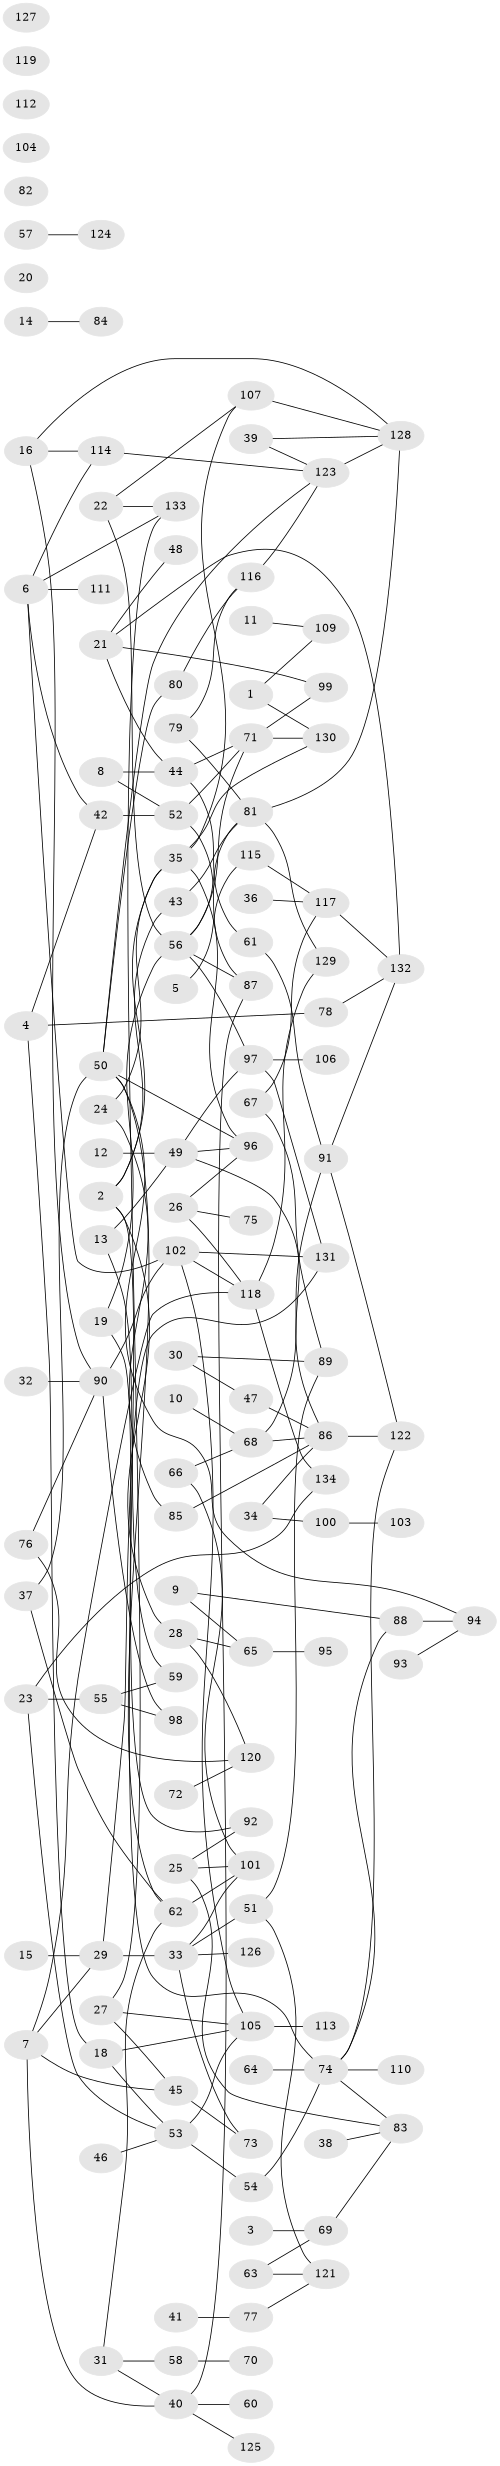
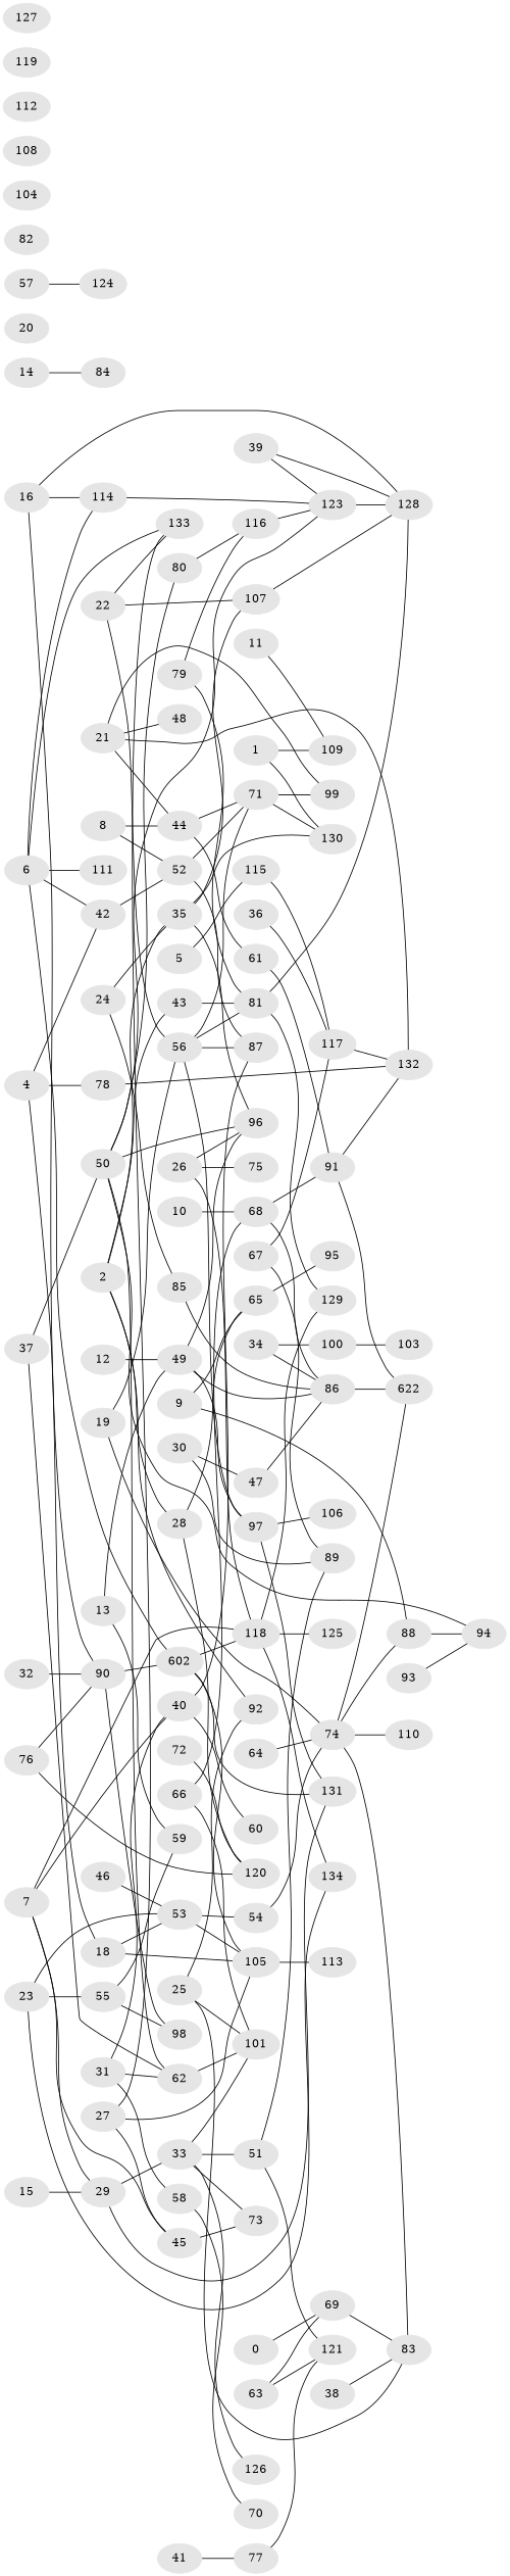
  graph {
    rankdir=LR
    node [color=gray90 style=filled]
    1
    109
    130
    2
    28
    35
    43
    92
    65
    120
    107
    96
    81
-   3
+   3 [label=0]
    69
    83
    4
    18
    42
    78
    53
    105
    52
    132
    5
    115
    117
    6
-   102
+   102 [label=602]
    111
    114
    133
    118
    131
    123
    7
    29
    40
    45
    33
    60
    87
    73
    134
    129
    125
    8
    44
    61
    71
    9
    88
    95
    94
    10
    68
    86
    91
    11
    12
    49
    97
    13
    59
    14
    84
    15
    16
    90
    128
    98
    54
    113
    19
    56
    74
    110
-   122
+   122 [label=622]
    20
    21
    48
    99
    22
    23
    55
    24
    85
    25
    101
    26
    75
    27
    51
    126
    30
    47
    89
    31
    58
    62
    70
    32
    121
    34
    100
    103
    36
    37
    50
    80
    38
    39
    41
    77
    46
    106
    116
    57
    124
    63
    64
    66
    67
    72
    76
    79
    82
    93
    104
+   108
    112
    119
    127
    1 -- 109
    1 -- 130
    2 -- 28
    2 -- 35
    2 -- 43
    2 -- 92
    28 -- 65
    28 -- 120
    35 -- 130
    35 -- 107
    35 -- 96
    43 -- 81
    65 -- 95
    107 -- 128
    81 -- 129
    81 -- 128
    3 -- 69
    69 -- 83
    4 -- 18
    4 -- 42
    4 -- 78
    18 -- 53
    18 -- 105
    42 -- 52
    78 -- 132
    53 -- 105
    53 -- 54
    105 -- 113
    52 -- 87
    52 -- 71
    5 -- 115
    115 -- 117
    117 -- 132
    6 -- 42
    6 -- 102
    6 -- 111
    6 -- 114
    6 -- 133
    102 -- 105
    102 -- 118
    102 -- 131
    114 -- 123
    118 -- 134
    118 -- 129
-   40 -- 125
+   118 -- 125
    123 -- 128
    7 -- 118
    7 -- 29
    7 -- 40
    7 -- 45
    29 -- 131
    29 -- 33
    40 -- 60
    40 -- 87
    45 -- 73
    33 -- 73
    33 -- 101
    33 -- 51
    33 -- 126
    8 -- 52
    8 -- 44
    44 -- 61
    44 -- 71
    61 -- 91
    71 -- 130
    71 -- 99
    9 -- 65
    9 -- 88
    88 -- 94
    10 -- 68
    68 -- 86
    68 -- 91
    86 -- 122
    91 -- 132
    91 -- 122
    11 -- 109
    12 -- 49
    49 -- 96
    49 -- 86
    49 -- 97
    97 -- 131
    97 -- 106
    13 -- 49
    13 -- 59
    14 -- 84
    15 -- 29
    16 -- 114
    16 -- 90
    16 -- 128
    90 -- 102
    90 -- 98
    54 -- 74
    19 -- 56
    19 -- 74
    56 -- 81
    56 -- 87
    56 -- 71
    56 -- 97
    74 -- 83
    74 -- 88
    74 -- 110
    74 -- 122
    21 -- 132
    21 -- 44
    21 -- 48
    21 -- 99
    22 -- 107
    22 -- 133
    22 -- 56
    23 -- 53
    23 -- 134
    23 -- 55
    55 -- 59
    55 -- 98
    24 -- 35
    24 -- 85
    85 -- 86
    25 -- 92
    25 -- 83
    25 -- 101
    26 -- 96
    26 -- 118
    26 -- 75
    27 -- 105
    27 -- 133
    27 -- 45
    51 -- 89
    51 -- 121
    30 -- 47
    30 -- 89
    47 -- 86
    31 -- 40
    31 -- 58
    31 -- 62
    58 -- 70
    62 -- 101
    32 -- 90
    34 -- 86
    34 -- 100
    100 -- 103
    36 -- 117
    37 -- 62
    37 -- 50
    50 -- 96
    50 -- 123
    50 -- 94
    50 -- 62
    50 -- 80
    80 -- 116
    38 -- 83
    39 -- 123
    39 -- 128
    41 -- 77
    77 -- 121
    46 -- 53
    116 -- 123
    57 -- 124
    63 -- 69
    63 -- 121
    64 -- 74
    66 -- 68
    66 -- 101
    67 -- 117
    67 -- 89
    72 -- 120
    76 -- 120
    76 -- 90
    79 -- 81
    79 -- 116
    93 -- 94
  }
